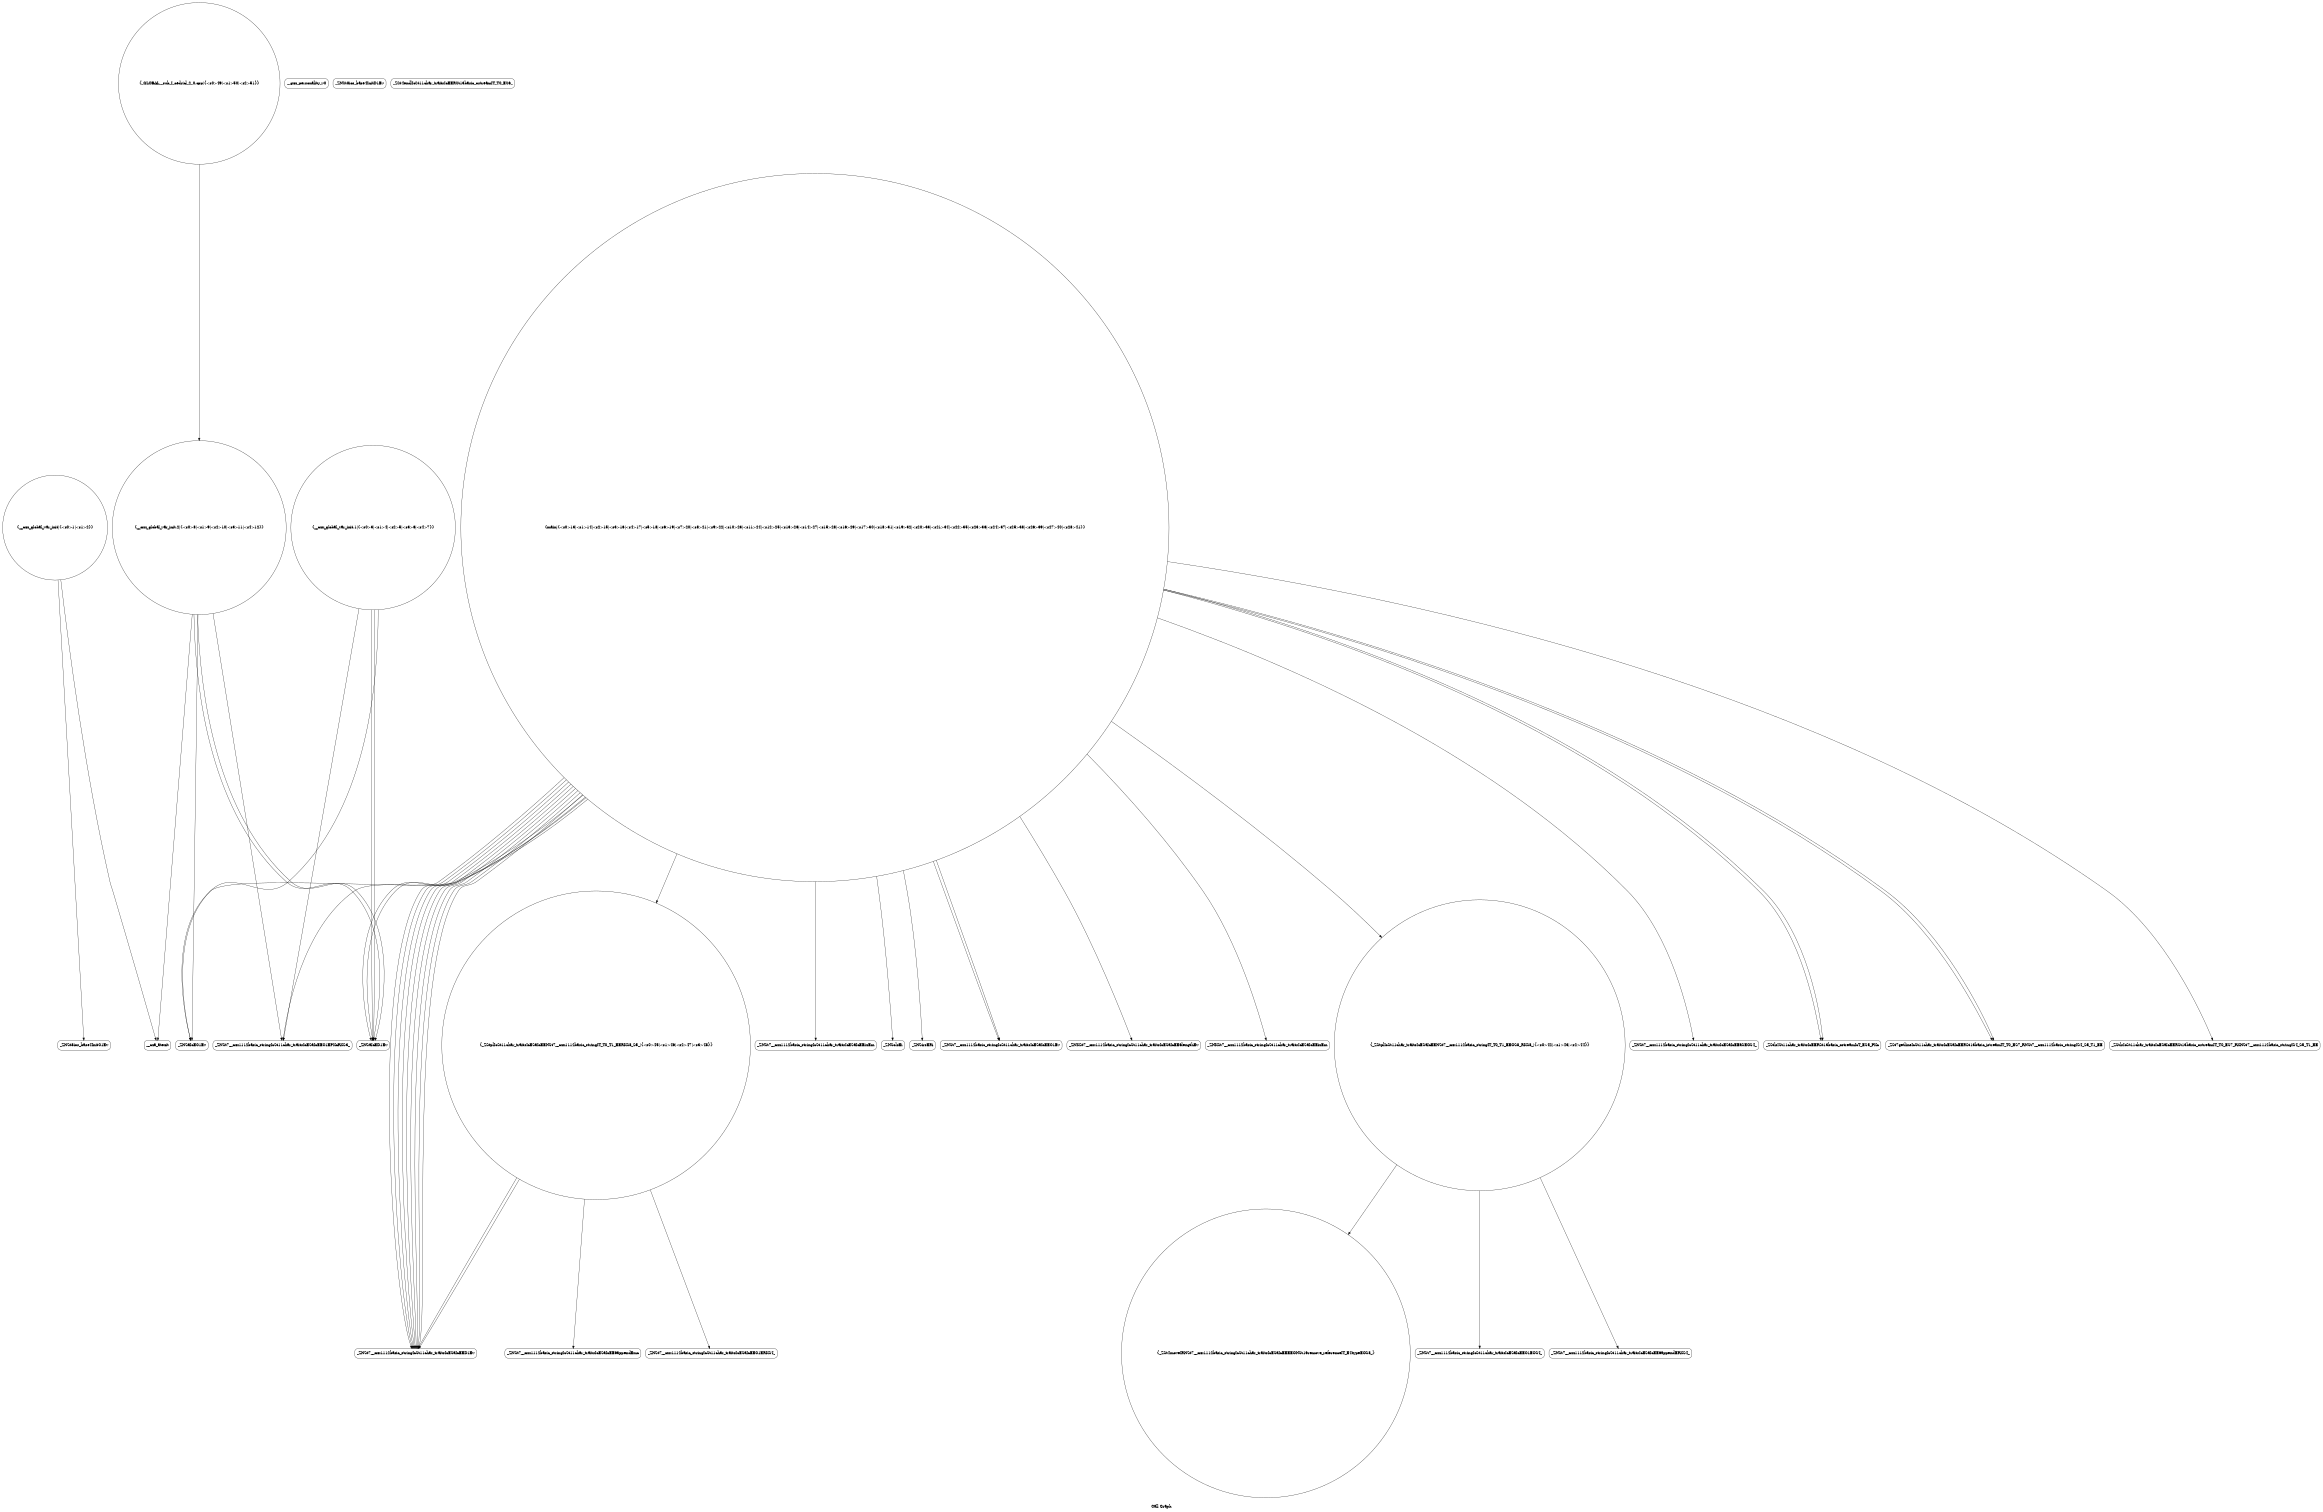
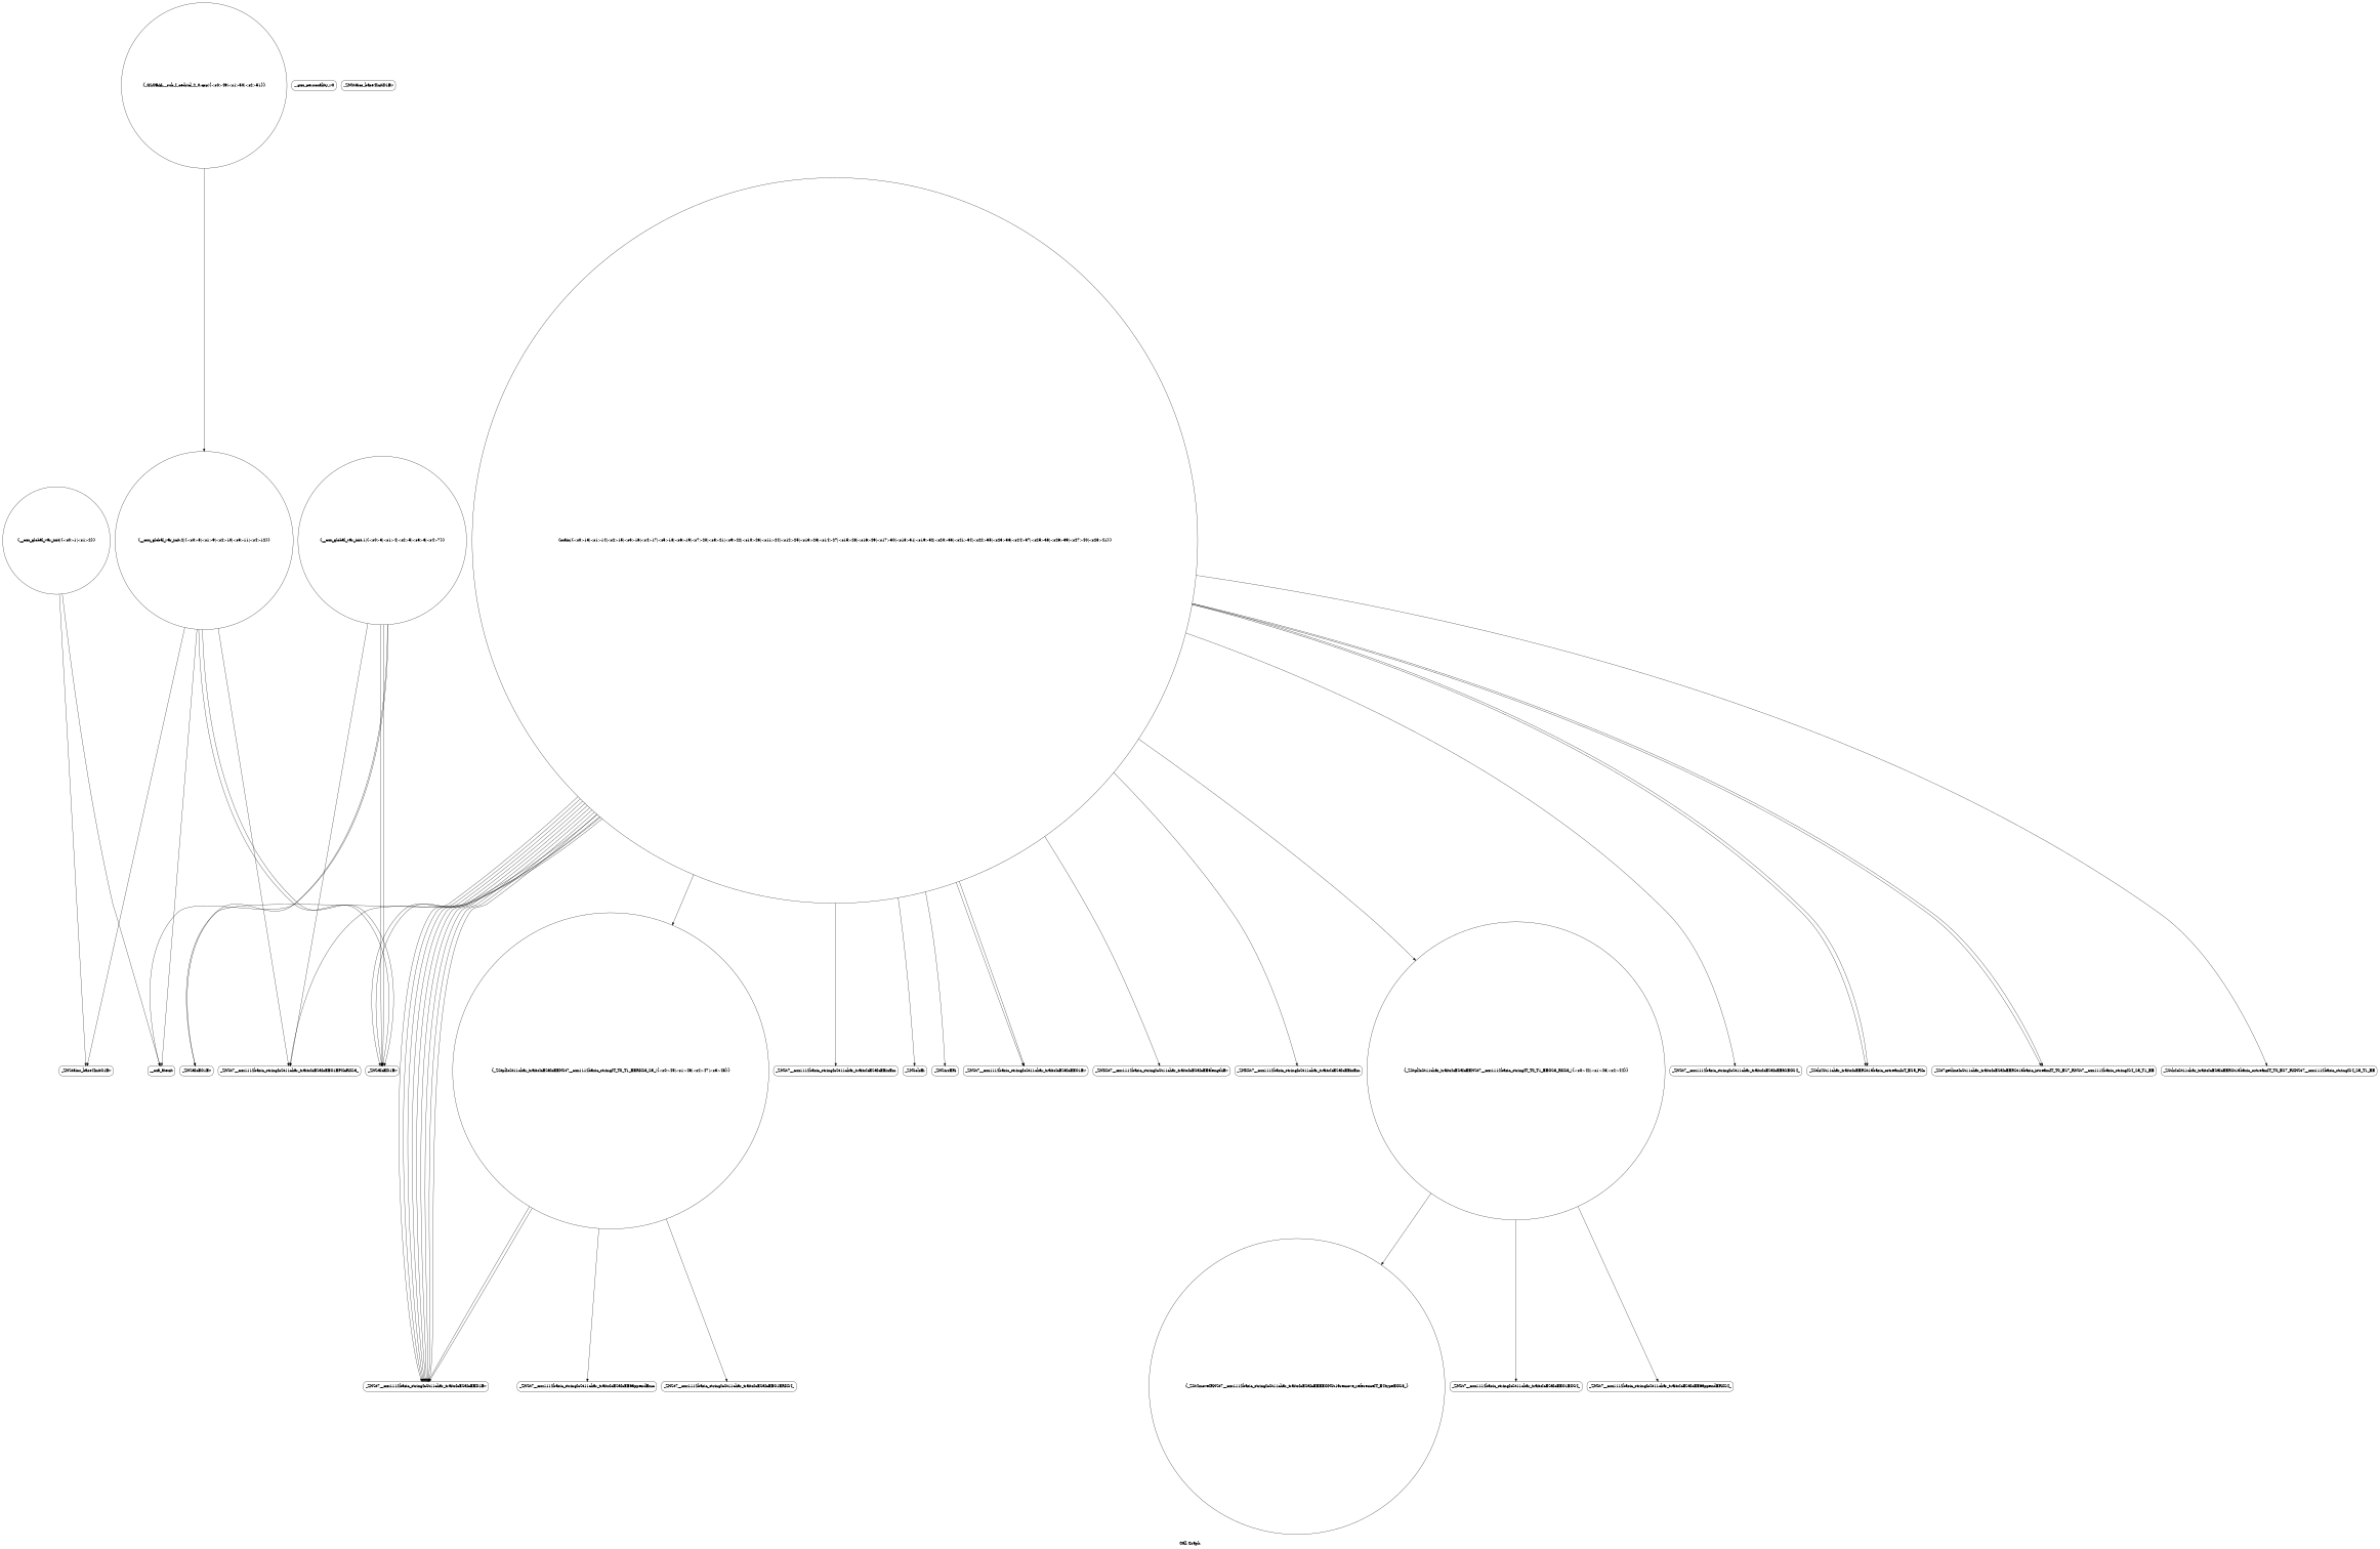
  digraph {
    label="Call Graph"
    node [shape=Mrecord]
    edge [color=black tailport=s0]
    n1 [label="{__cxx_global_var_init|{<s0>1|<s1>2}}" shape=circle]
    n2 [label="{_ZNSt8ios_base4InitC1Ev}"]
    n3 [label="{__cxa_atexit}"]
    n4 [label="{_ZNSt7__cxx1112basic_stringIcSt11char_traitsIcESaIcEEC1ERKS4_}"]
    n5 [label="{__gxx_personality_v0}"]
    n6 [label="{_ZSt7getlineIcSt11char_traitsIcESaIcEERSt13basic_istreamIT_T0_ES7_RNSt7__cxx1112basic_stringIS4_S5_T1_EE}"]
    n7 [label="{_ZStlsIcSt11char_traitsIcESaIcEERSt13basic_ostreamIT_T0_ES7_RKNSt7__cxx1112basic_stringIS4_S5_T1_EE}"]
    n8 [label="{_ZNSt8ios_base4InitD1Ev}"]
    n9 [label="{_ZSt4moveIRNSt7__cxx1112basic_stringIcSt11char_traitsIcESaIcEEEEONSt16remove_referenceIT_E4typeEOS8_}" shape=circle]
    n10 [label="{_ZNSt7__cxx1112basic_stringIcSt11char_traitsIcESaIcEED1Ev}"]
    n11 [label="{_ZNSt7__cxx1112basic_stringIcSt11char_traitsIcESaIcEEixEm}"]
    n12 [label="{_ZNSolsEi}"]
    n13 [label="{__cxx_global_var_init.1|{<s0>3|<s1>4|<s2>5|<s3>6|<s4>7}}" shape=circle]
    n14 [label="{_ZNSaIcEC1Ev}"]
    n15 [label="{_ZNSt7__cxx1112basic_stringIcSt11char_traitsIcESaIcEEC1EPKcRKS3_}"]
    n16 [label="{_ZNSaIcED1Ev}"]
    n17 [label="{_ZNSt7__cxx1112basic_stringIcSt11char_traitsIcESaIcEEC1EOS4_}"]
    n18 [label="{main|{<s0>13|<s1>14|<s2>15|<s3>16|<s4>17|<s5>18|<s6>19|<s7>20|<s8>21|<s9>22|<s10>23|<s11>24|<s12>25|<s13>26|<s14>27|<s15>28|<s16>29|<s17>30|<s18>31|<s19>32|<s20>33|<s21>34|<s22>35|<s23>36|<s24>37|<s25>38|<s26>39|<s27>40|<s28>41}}" shape=circle]
    n19 [label="{_ZNSirsERi}"]
    n20 [label="{_ZNSt7__cxx1112basic_stringIcSt11char_traitsIcESaIcEEC1Ev}"]
    n21 [label="{_ZNKSt7__cxx1112basic_stringIcSt11char_traitsIcESaIcEE6lengthEv}"]
    n22 [label="{_ZNKSt7__cxx1112basic_stringIcSt11char_traitsIcESaIcEEixEm}"]
    n23 [label="{_ZStplIcSt11char_traitsIcESaIcEENSt7__cxx1112basic_stringIT_T0_T1_EERKS8_S5_|{<s0>45|<s1>46|<s2>47|<s3>48}}" shape=circle]
    n24 [label="{_ZStplIcSt11char_traitsIcESaIcEENSt7__cxx1112basic_stringIT_T0_T1_EEOS8_RKS8_|{<s0>42|<s1>43|<s2>44}}" shape=circle]
    n25 [label="{_ZNSt7__cxx1112basic_stringIcSt11char_traitsIcESaIcEEaSEOS4_}"]
    n26 [label="{_ZStlsISt11char_traitsIcEERSt13basic_ostreamIcT_ES5_PKc}"]
    n27 [label="{_ZNSt7__cxx1112basic_stringIcSt11char_traitsIcESaIcEE6appendEmc}"]
    n28 [label="{_ZNSt7__cxx1112basic_stringIcSt11char_traitsIcESaIcEE6appendERKS4_}"]
-   n29 [label="{_ZSt4endlIcSt11char_traitsIcEERSt13basic_ostreamIT_T0_ES6_}"]
    n30 [label="{__cxx_global_var_init.2|{<s0>8|<s1>9|<s2>10|<s3>11|<s4>12}}" shape=circle]
    n31 [label="{_GLOBAL__sub_I_cedricl_2_0.cpp|{<s0>49|<s1>50|<s2>51}}" shape=circle]
    n1 -> n2
    n1 -> n3 [tailport=s1]
+   n13 -> n3 [tailport=s3]
    n13 -> n14
    n13 -> n15 [tailport=s1]
    n13 -> n16 [tailport=s2]
    n13 -> n16 [tailport=s4]
    n18 -> n6 [tailport=s2]
    n18 -> n6 [tailport=s4]
    n18 -> n7 [tailport=s21]
    n18 -> n10 [tailport=s14]
    n18 -> n10 [tailport=s15]
    n18 -> n10 [tailport=s17]
    n18 -> n10 [tailport=s23]
    n18 -> n10 [tailport=s24]
    n18 -> n10 [tailport=s25]
    n18 -> n10 [tailport=s26]
    n18 -> n10 [tailport=s27]
    n18 -> n10 [tailport=s28]
    n18 -> n11 [tailport=s6]
    n18 -> n12 [tailport=s19]
    n18 -> n14 [tailport=s8]
    n18 -> n15 [tailport=s9]
    n18 -> n16 [tailport=s10]
    n18 -> n16 [tailport=s16]
    n18 -> n19
    n18 -> n20 [tailport=s1]
    n18 -> n20 [tailport=s3]
    n18 -> n21 [tailport=s5]
    n18 -> n22 [tailport=s7]
    n18 -> n23 [tailport=s11]
    n18 -> n24 [tailport=s12]
    n18 -> n25 [tailport=s13]
    n18 -> n26 [tailport=s18]
    n18 -> n26 [tailport=s20]
    n23 -> n4
    n23 -> n10 [tailport=s2]
    n23 -> n10 [tailport=s3]
    n23 -> n27 [tailport=s1]
    n24 -> n9 [tailport=s1]
    n24 -> n17 [tailport=s2]
    n24 -> n28
    n30 -> n3 [tailport=s3]
-   n30 -> n14
+   n30 -> n2
    n30 -> n15 [tailport=s1]
    n30 -> n16 [tailport=s2]
    n30 -> n16 [tailport=s4]
    n31 -> n30 [tailport=s2]
  }
